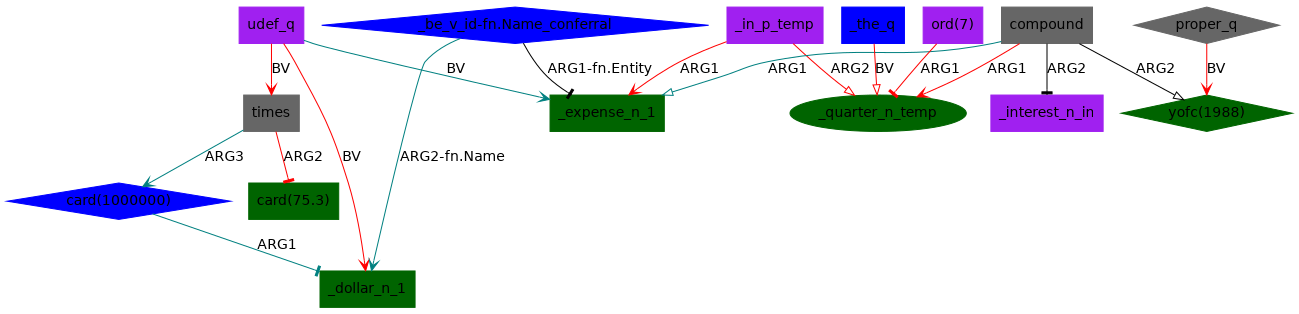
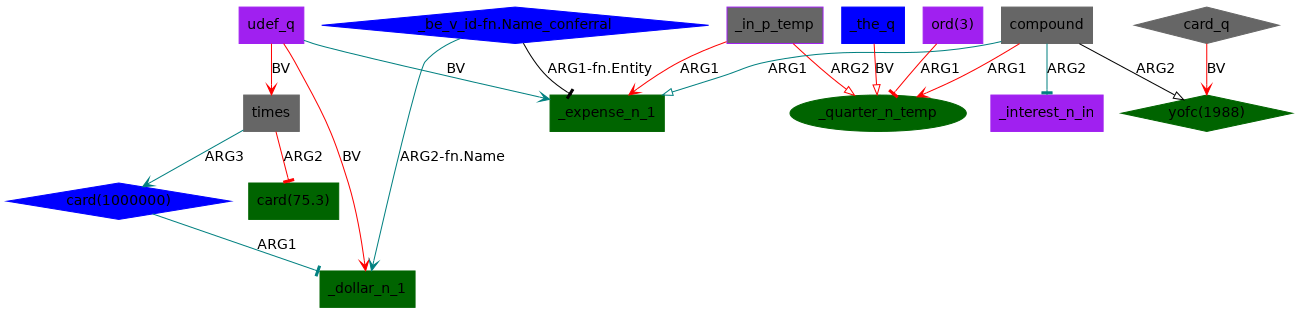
  digraph {
    fontname="DejaVu Sans"
    node [color=darkgreen fontname="DejaVu Sans" shape=box style=filled]
    edge [arrowhead=vee color=red fontname="DejaVu Sans"]
    times [color=gray40]
    "card(1000000)" [color=blue shape=diamond]
    "card(75.3)"
    _dollar_n_1
    udef_q [color=purple]
    _expense_n_1
    _interest_n_in [color=purple]
-   _in_p_temp [color=purple]
+   _in_p_temp [color=purple fillcolor=gray40]
    _quarter_n_temp [shape=ellipse]
    compound [color=gray40]
    "yofc(1988)" [shape=diamond]
-   "ord(3)" [color=purple label="ord(7)"]
-   proper_q [color=gray40 shape=diamond]
+   "ord(3)" [color=purple]
+   proper_q [color=gray40 shape=diamond label=card_q]
    "_be_v_id-fn.Name_conferral" [color=blue shape=diamond]
    _the_q [color=blue]
    times -> "card(1000000)" [color=teal label=ARG3]
    times -> "card(75.3)" [arrowhead=tee label=ARG2]
    "card(1000000)" -> _dollar_n_1 [arrowhead=tee color=teal label=ARG1]
    udef_q -> times [label=BV]
    udef_q -> _dollar_n_1 [label=BV]
    udef_q -> _expense_n_1 [color=teal label=BV]
    _in_p_temp -> _expense_n_1 [label=ARG1]
    _in_p_temp -> _quarter_n_temp [arrowhead=onormal label=ARG2]
    compound -> _expense_n_1 [arrowhead=onormal color=teal label=ARG1]
-   compound -> _interest_n_in [arrowhead=tee color=black label=ARG2]
+   compound -> _interest_n_in [arrowhead=tee color=teal label=ARG2]
    compound -> _quarter_n_temp [label=ARG1]
    compound -> "yofc(1988)" [arrowhead=onormal color=black label=ARG2]
    "ord(3)" -> _quarter_n_temp [arrowhead=tee label=ARG1]
    proper_q -> "yofc(1988)" [label=BV]
    "_be_v_id-fn.Name_conferral" -> _dollar_n_1 [color=teal label="ARG2-fn.Name"]
    "_be_v_id-fn.Name_conferral" -> _expense_n_1 [arrowhead=tee color=black label="ARG1-fn.Entity"]
    _the_q -> _quarter_n_temp [arrowhead=onormal label=BV]
  }
